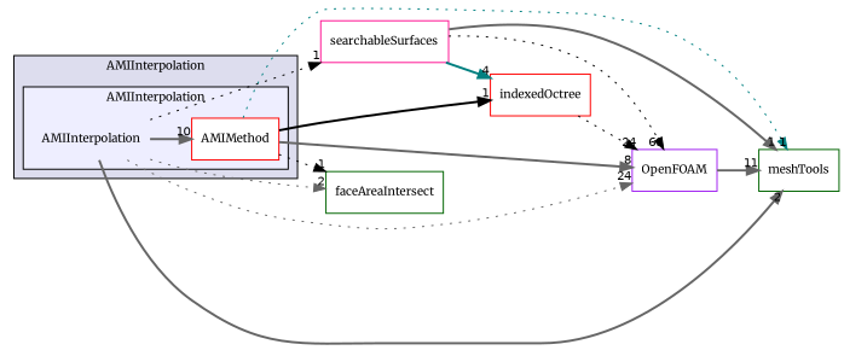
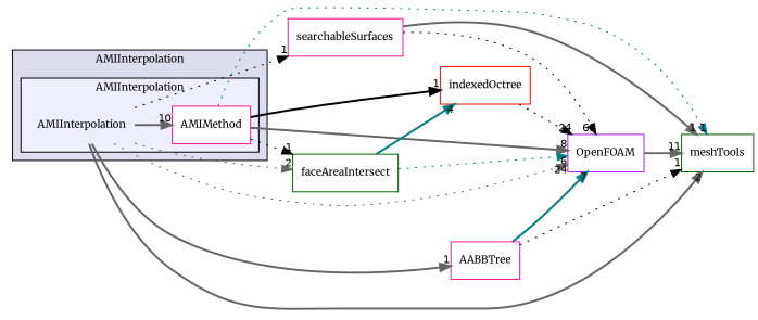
  digraph {
    compound=true
    fontname=Merriweather
    rankdir=LR
    node [color=deeppink fontname=Merriweather fontsize=10 shape=box]
    edge [color=gray40 fontname=Merriweather headlabel=1 labeldistance=1.5 labelfontname=Helvetica labelfontsize=10 style=bold]
    n1 [label=AMIInterpolation shape=plaintext]
-   n2 [color=red fillcolor=white label=AMIMethod style=filled]
+   n2 [fillcolor=white label=AMIMethod style=filled]
+   n3 [label=AABBTree]
    n4 [color=darkgreen label=faceAreaIntersect]
    n5 [color=purple label=OpenFOAM]
    n6 [color=darkgreen label=meshTools]
    n7 [label=searchableSurfaces]
    n8 [color=red label=indexedOctree]
    subgraph cluster_1 {
      bgcolor="#ddddee"
      fontsize=10
      label=AMIInterpolation
      pencolor=black
      subgraph cluster_2 {
        bgcolor="#eeeeff"
        fontsize=10
        label=AMIInterpolation
        pencolor=black
        n1
        n2
      }
    }
    n1 -> n2 [headlabel=10]
+   n1 -> n3
    n1 -> n4 [headlabel=2 style=dotted]
    n1 -> n5 [headlabel=24 style=dotted]
    n1 -> n6 [headlabel=2]
    n1 -> n7 [color=black style=dotted]
    n2 -> n4 [color=black style=dotted]
    n2 -> n5 [headlabel=8]
    n2 -> n6 [color=teal style=dotted]
    n2 -> n8 [color=black]
+   n3 -> n5 [color=teal headlabel=7]
+   n3 -> n6 [color=black style=dotted]
+   n4 -> n5 [color=teal headlabel=6 style=dotted]
    n5 -> n6 [headlabel=11]
    n7 -> n5 [color=black headlabel=63 style=dotted]
    n7 -> n6
-   n7 -> n8 [color=teal headlabel=4]
+   n4 -> n8 [color=teal headlabel=4]
    n8 -> n5 [color=black headlabel=24 style=dotted]
  }
